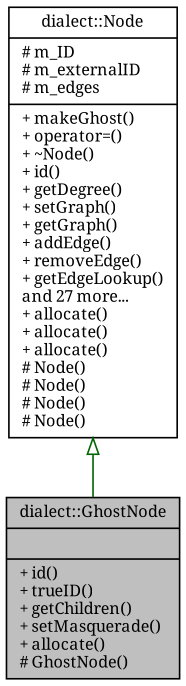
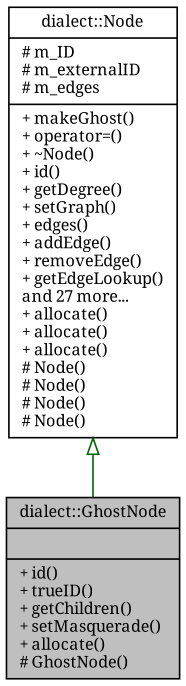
  digraph {
    fontname="Noto Serif"
    node [color=black fontname="Noto Serif" fontsize=10 shape=record style=filled]
    n1 [fillcolor=grey75 fontcolor=black height=0.2 label="{dialect::GhostNode\n||+ id()\l+ trueID()\l+ getChildren()\l+ setMasquerade()\l+ allocate()\l# GhostNode()\l}" width=0.4]
-   n2 [fillcolor=white height=0.2 label="{dialect::Node\n|# m_ID\l# m_externalID\l# m_edges\l|+ makeGhost()\l+ operator=()\l+ ~Node()\l+ id()\l+ getDegree()\l+ setGraph()\l+ getGraph()\l+ addEdge()\l+ removeEdge()\l+ getEdgeLookup()\land 27 more...\l+ allocate()\l+ allocate()\l+ allocate()\l# Node()\l# Node()\l# Node()\l# Node()\l}" width=0.4]
+   n2 [fillcolor=white height=0.2 label="{dialect::Node\n|# m_ID\l# m_externalID\l# m_edges\l|+ makeGhost()\l+ operator=()\l+ ~Node()\l+ id()\l+ getDegree()\l+ setGraph()\l+ edges()\l+ addEdge()\l+ removeEdge()\l+ getEdgeLookup()\land 27 more...\l+ allocate()\l+ allocate()\l+ allocate()\l# Node()\l# Node()\l# Node()\l# Node()\l}" width=0.4]
    n2 -> n1 [arrowtail=onormal color=darkgreen dir=back fontname="Noto Serif" fontsize=10 labelfontname=Helvetica labelfontsize=10 style=solid]
  }
